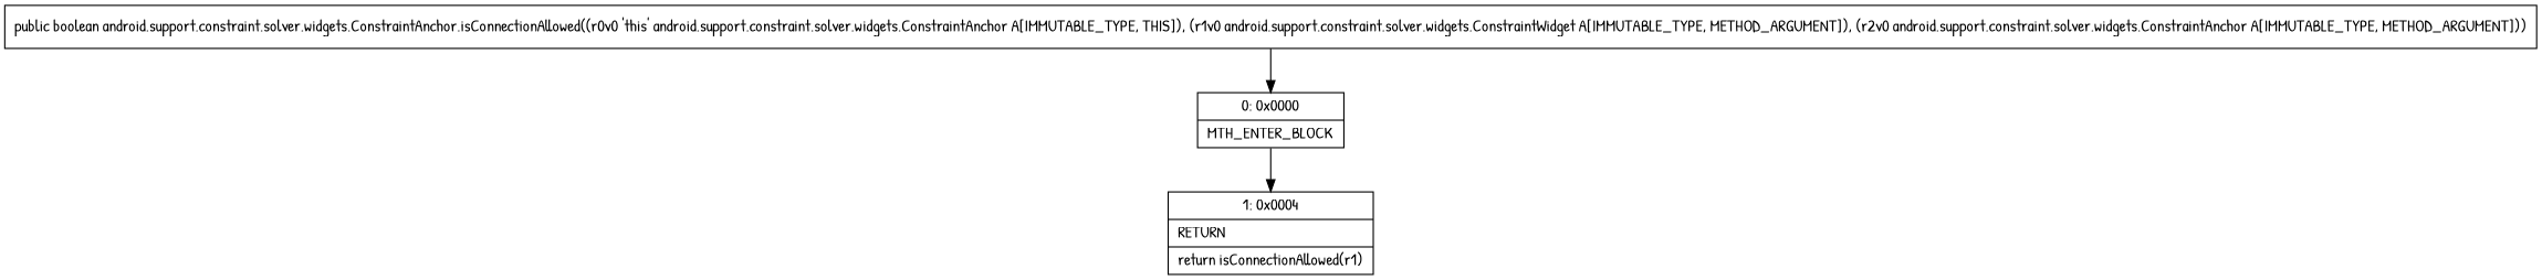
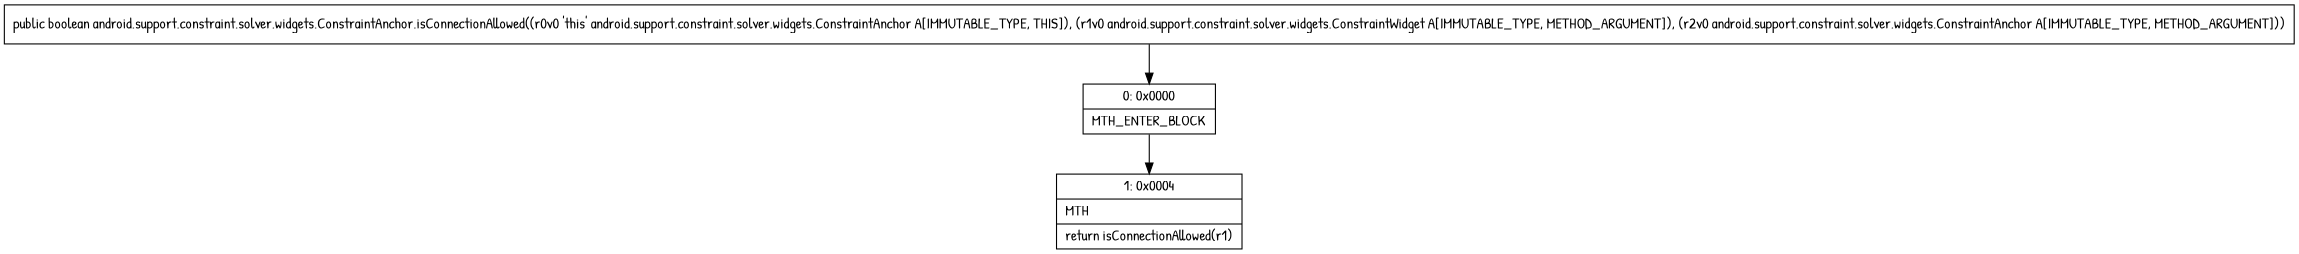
  digraph {
    fontname="Patrick Hand"
    node [shape=record fontname="Patrick Hand"]
    edge [fontname="Patrick Hand"]
    n1 [label="{0\:\ 0x0000|MTH_ENTER_BLOCK\l}"]
-   n2 [label="{1\:\ 0x0004|RETURN\l|return isConnectionAllowed(r1)\l}"]
+   n2 [label="{1\:\ 0x0004|MTH\l|return isConnectionAllowed(r1)\l}"]
    n3 [label="{public boolean android.support.constraint.solver.widgets.ConstraintAnchor.isConnectionAllowed((r0v0 'this' android.support.constraint.solver.widgets.ConstraintAnchor A[IMMUTABLE_TYPE, THIS]), (r1v0 android.support.constraint.solver.widgets.ConstraintWidget A[IMMUTABLE_TYPE, METHOD_ARGUMENT]), (r2v0 android.support.constraint.solver.widgets.ConstraintAnchor A[IMMUTABLE_TYPE, METHOD_ARGUMENT])) }"]
    n1 -> n2
    n3 -> n1
  }
